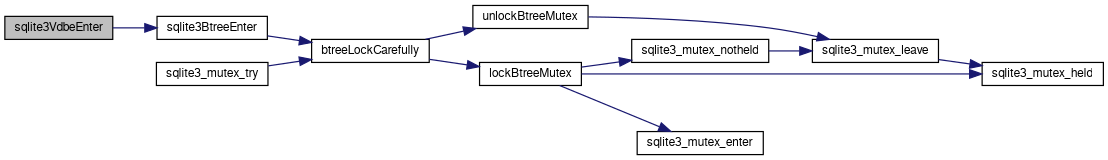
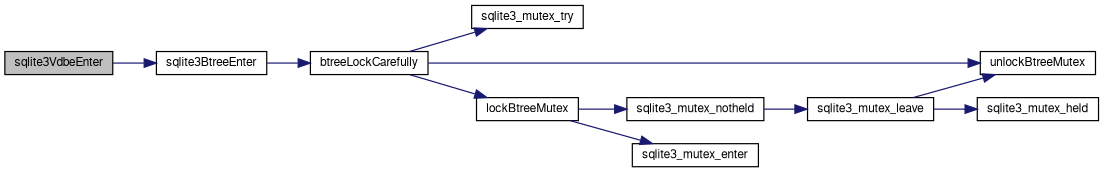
  digraph {
    rankdir=LR
    node [color=black fillcolor=white fontname=FreeSans fontsize=10 shape=record style=filled]
    edge [color=midnightblue fontname=FreeSans fontsize=10 labelfontname=FreeSans labelfontsize=10 style=solid]
    n1 [fillcolor=grey75 fontcolor=black height=0.2 label=sqlite3VdbeEnter width=0.4]
    n2 [height=0.2 label=sqlite3BtreeEnter width=0.4]
    n3 [height=0.2 label=btreeLockCarefully width=0.4]
    n4 [height=0.2 label=sqlite3_mutex_held width=0.4]
    n5 [height=0.2 label=sqlite3_mutex_try width=0.4]
    n6 [height=0.2 label=unlockBtreeMutex width=0.4]
    n7 [height=0.2 label=lockBtreeMutex width=0.4]
    n8 [height=0.2 label=sqlite3_mutex_leave width=0.4]
    n9 [height=0.2 label=sqlite3_mutex_notheld width=0.4]
    n10 [height=0.2 label=sqlite3_mutex_enter width=0.4]
    n1 -> n2
    n2 -> n3
-   n5 -> n3
+   n3 -> n5
    n3 -> n6
    n3 -> n7
-   n6 -> n8
-   n7 -> n4
+   n8 -> n6
    n7 -> n9
    n7 -> n10
    n8 -> n4
    n9 -> n8
  }
